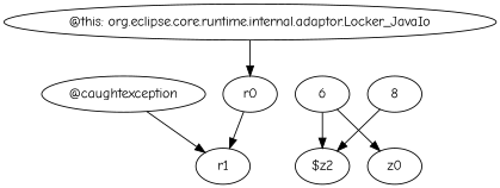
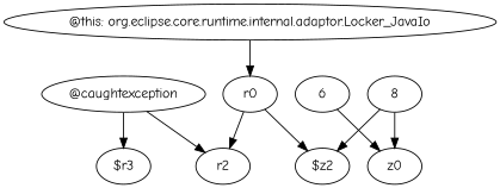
  digraph {
    fontname="Comic Neue"
    node [fontname="Comic Neue"]
    edge [fontname="Comic Neue"]
-   n2 [label=r1]
+   n1 [label="$r3"]
+   n2 [label=r2]
    n3 [label="@this: org.eclipse.core.runtime.internal.adaptor.Locker_JavaIo"]
    n4 [label=r0]
    n5 [label="$z2"]
    n6 [label=z0]
    n7 [label=6]
    n8 [label=8]
    n9 [label="@caughtexception"]
    n3 -> n4
    n4 -> n2
-   n7 -> n5
+   n4 -> n5
    n7 -> n6
    n8 -> n5
+   n8 -> n6
+   n9 -> n1
    n9 -> n2
  }
